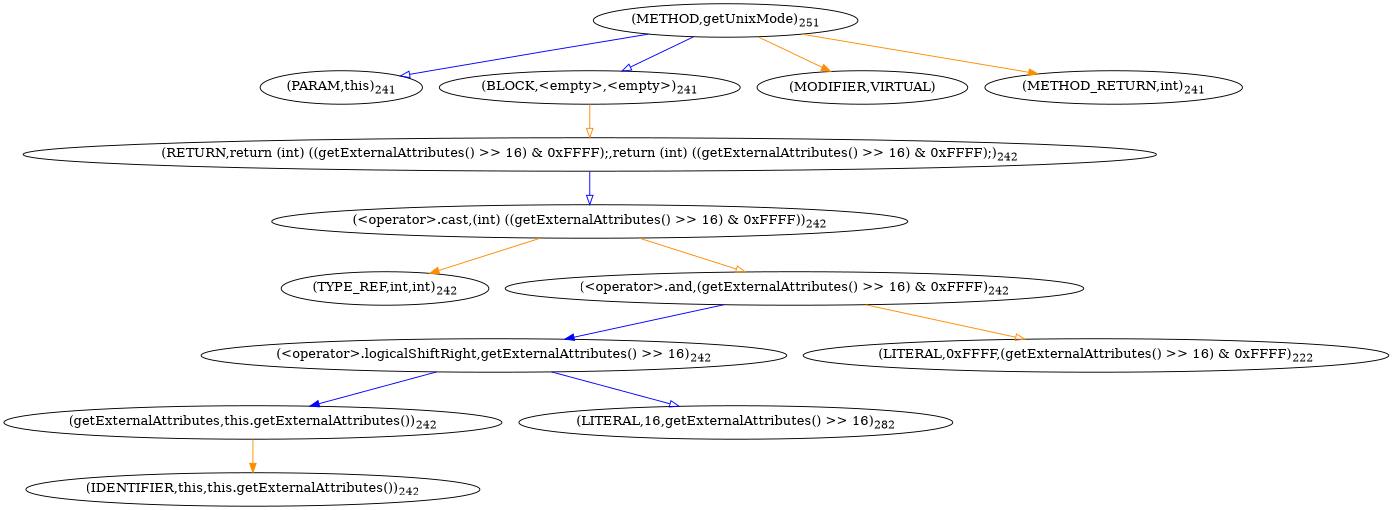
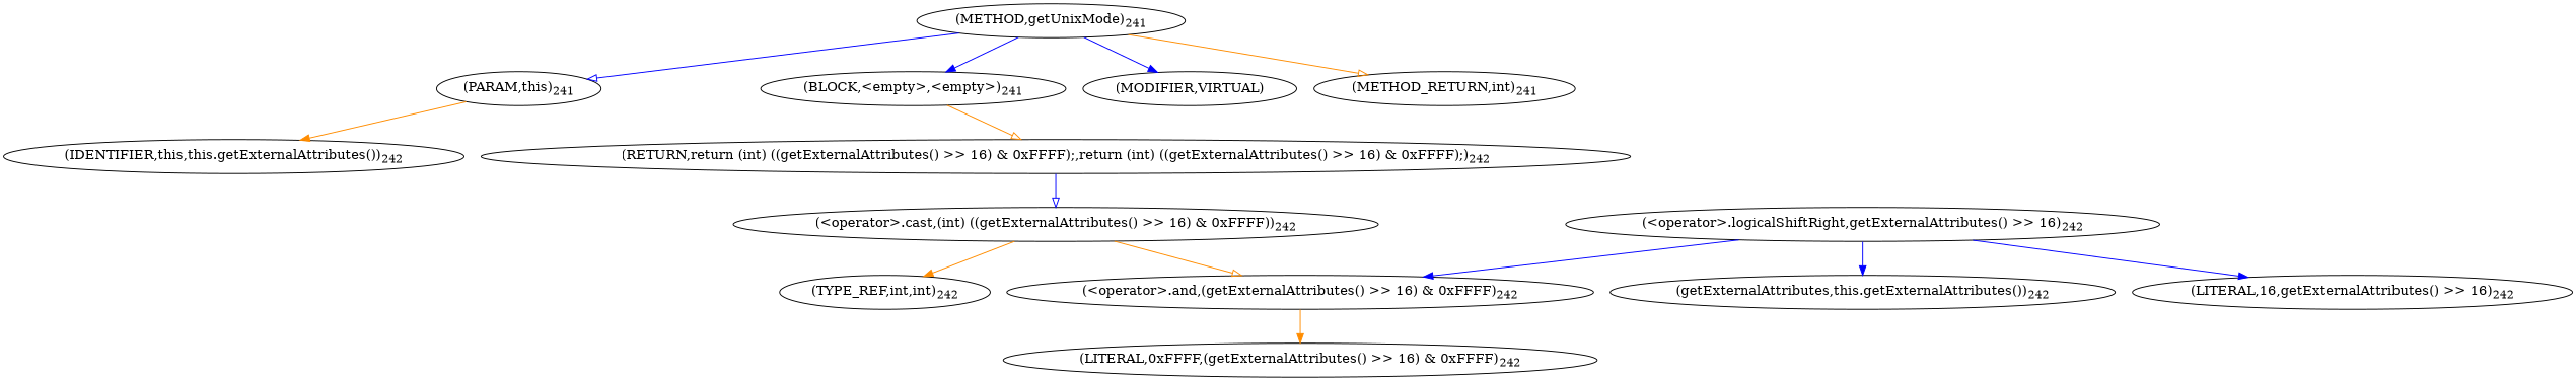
  digraph {
    edge [arrowhead=normal color=blue]
-   n1 [label=<(METHOD,getUnixMode)<SUB>251</SUB>>]
+   n1 [label=<(METHOD,getUnixMode)<SUB>241</SUB>>]
    n2 [label=<(PARAM,this)<SUB>241</SUB>>]
    n3 [label=<(BLOCK,&lt;empty&gt;,&lt;empty&gt;)<SUB>241</SUB>>]
    n4 [label=<(MODIFIER,VIRTUAL)>]
    n5 [label=<(METHOD_RETURN,int)<SUB>241</SUB>>]
    n6 [label=<(RETURN,return (int) ((getExternalAttributes() &gt;&gt; 16) &amp; 0xFFFF);,return (int) ((getExternalAttributes() &gt;&gt; 16) &amp; 0xFFFF);)<SUB>242</SUB>>]
    n7 [label=<(&lt;operator&gt;.cast,(int) ((getExternalAttributes() &gt;&gt; 16) &amp; 0xFFFF))<SUB>242</SUB>>]
    n8 [label=<(TYPE_REF,int,int)<SUB>242</SUB>>]
    n9 [label=<(&lt;operator&gt;.and,(getExternalAttributes() &gt;&gt; 16) &amp; 0xFFFF)<SUB>242</SUB>>]
    n10 [label=<(&lt;operator&gt;.logicalShiftRight,getExternalAttributes() &gt;&gt; 16)<SUB>242</SUB>>]
-   n11 [label=<(LITERAL,0xFFFF,(getExternalAttributes() &gt;&gt; 16) &amp; 0xFFFF)<SUB>222</SUB>>]
+   n11 [label=<(LITERAL,0xFFFF,(getExternalAttributes() &gt;&gt; 16) &amp; 0xFFFF)<SUB>242</SUB>>]
    n12 [label=<(getExternalAttributes,this.getExternalAttributes())<SUB>242</SUB>>]
-   n13 [label=<(LITERAL,16,getExternalAttributes() &gt;&gt; 16)<SUB>282</SUB>>]
+   n13 [label=<(LITERAL,16,getExternalAttributes() &gt;&gt; 16)<SUB>242</SUB>>]
    n14 [label=<(IDENTIFIER,this,this.getExternalAttributes())<SUB>242</SUB>>]
    n1 -> n2 [arrowhead=onormal]
-   n1 -> n3 [arrowhead=onormal]
-   n1 -> n4 [color=darkorange]
-   n1 -> n5 [color=darkorange]
+   n1 -> n3
+   n1 -> n4
+   n1 -> n5 [arrowhead=onormal color=darkorange]
    n3 -> n6 [arrowhead=onormal color=darkorange]
    n6 -> n7 [arrowhead=onormal]
    n7 -> n8 [color=darkorange]
    n7 -> n9 [arrowhead=onormal color=darkorange]
-   n9 -> n10
-   n9 -> n11 [arrowhead=onormal color=darkorange]
+   n10 -> n9
+   n9 -> n11 [color=darkorange]
    n10 -> n12
-   n10 -> n13 [arrowhead=onormal]
-   n12 -> n14 [color=darkorange]
+   n10 -> n13
+   n2 -> n14 [color=darkorange]
  }
